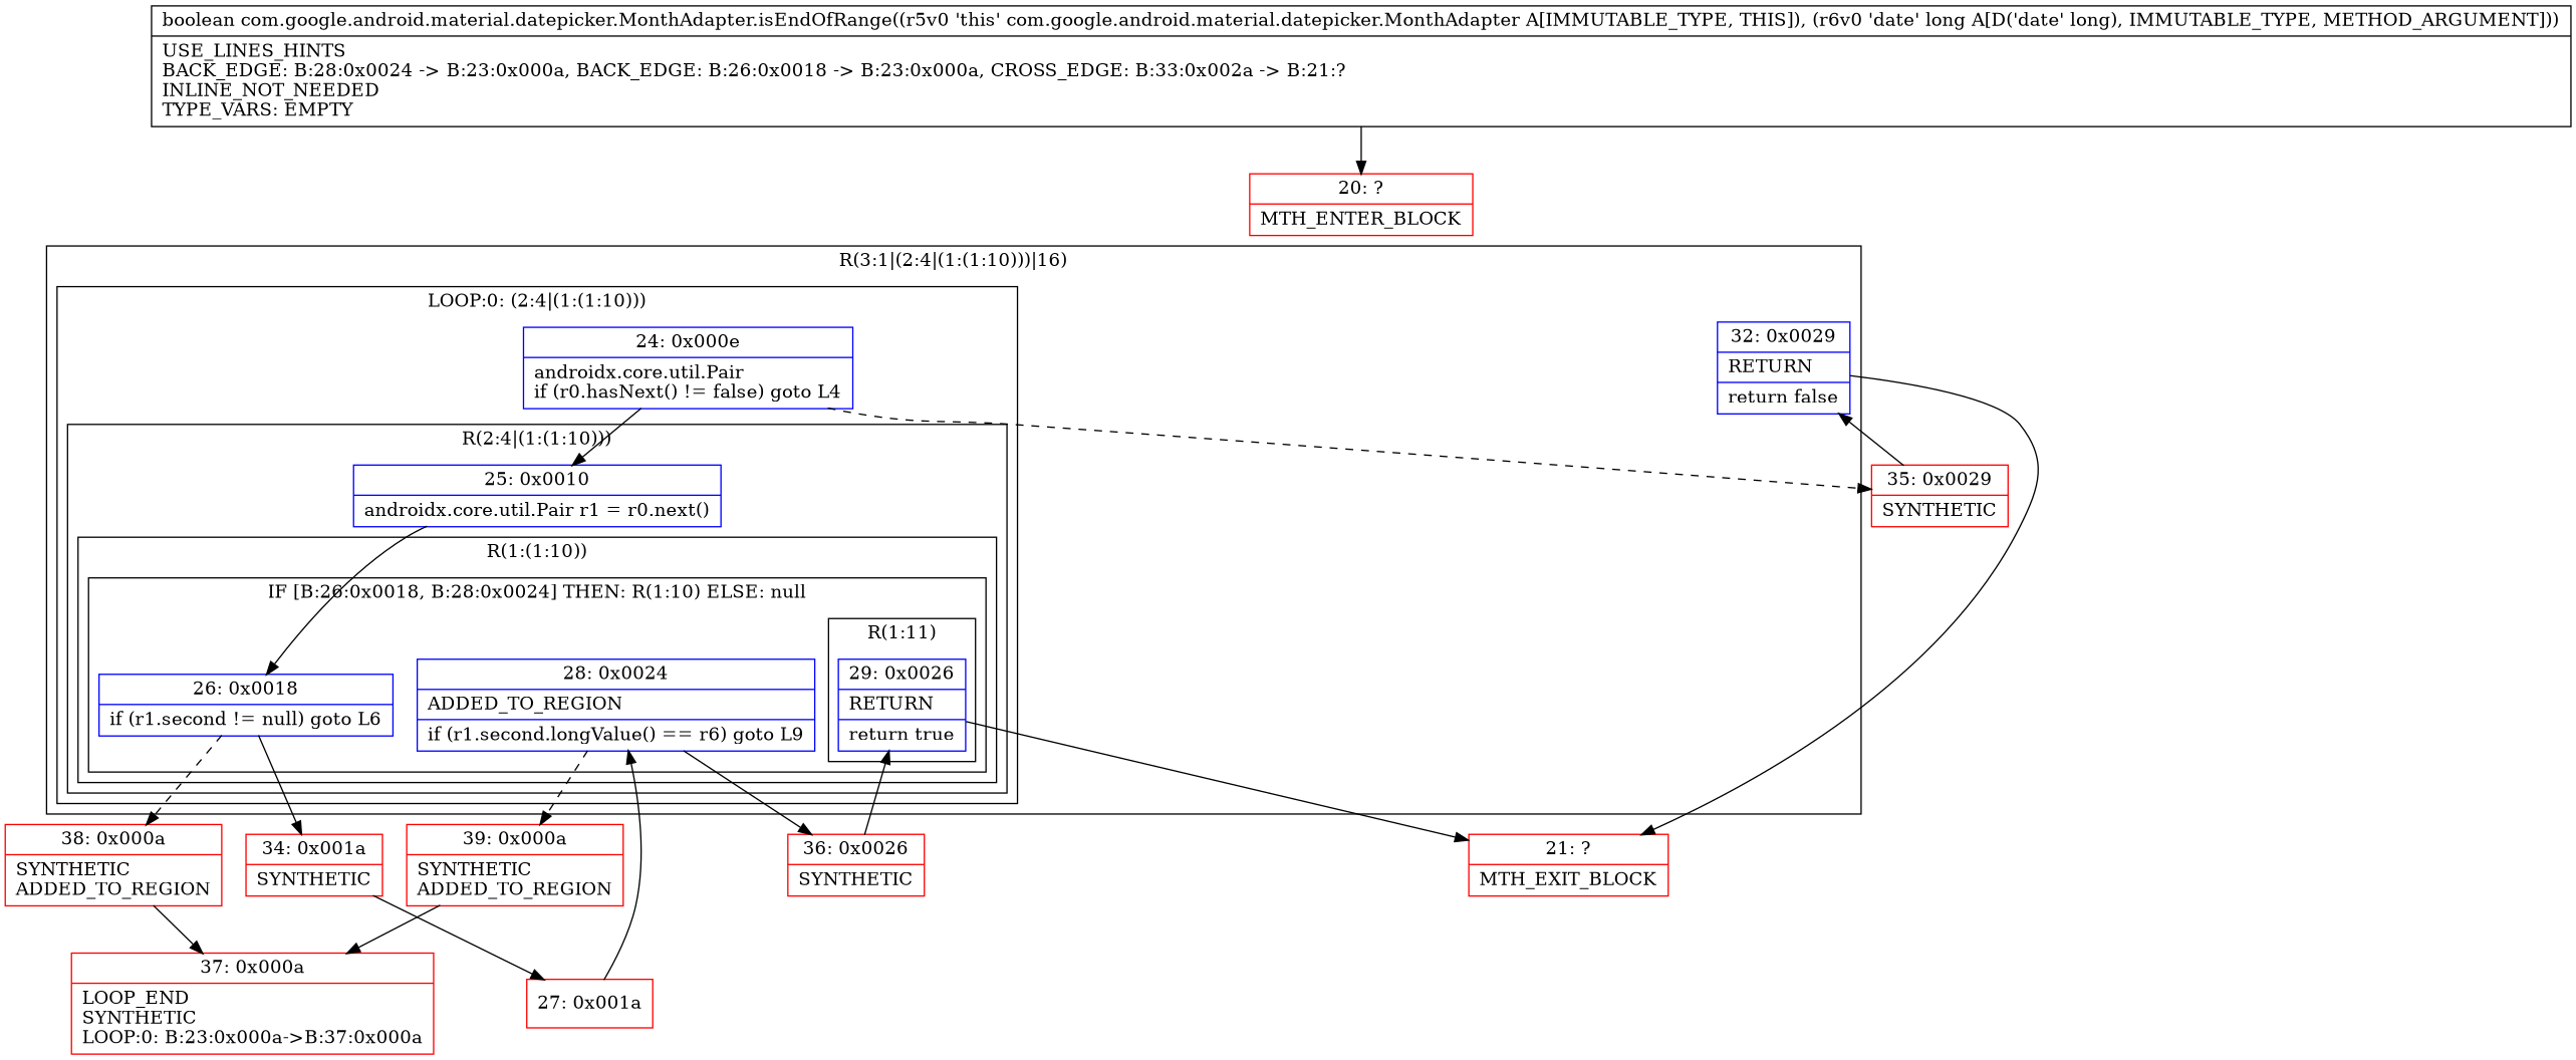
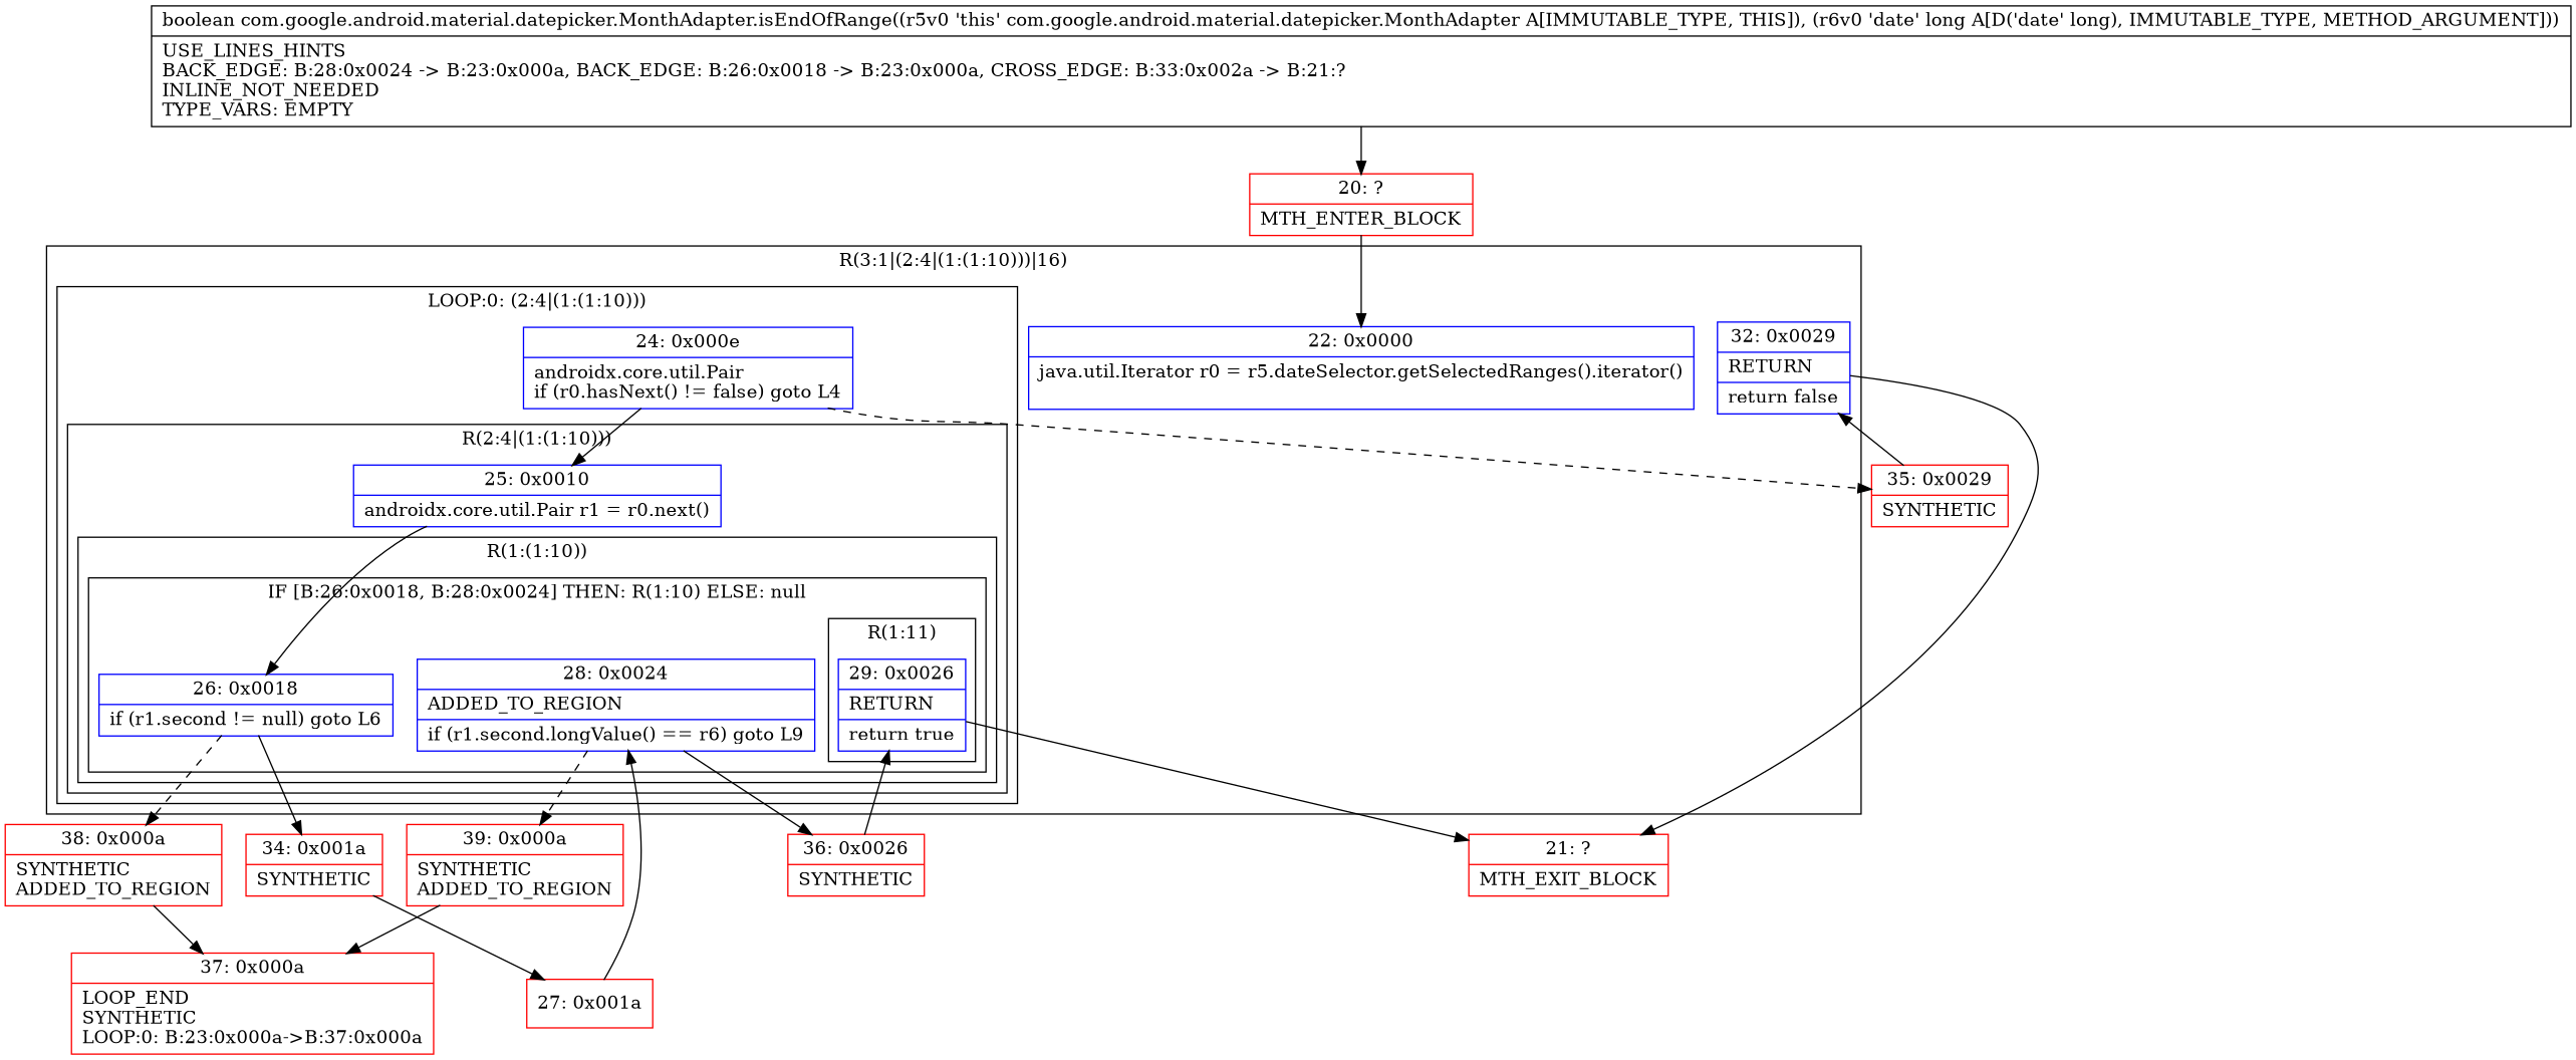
  digraph {
    node [color=red shape=record]
    n1 [color=blue label="{29\:\ 0x0026|RETURN\l|return true\l}"]
    n2 [color=blue label="{26\:\ 0x0018|if (r1.second != null) goto L6\l}"]
    n3 [color=blue label="{28\:\ 0x0024|ADDED_TO_REGION\l|if (r1.second.longValue() == r6) goto L9\l}"]
    n4 [color=blue label="{25\:\ 0x0010|androidx.core.util.Pair r1 = r0.next()\l}"]
    n5 [color=blue label="{24\:\ 0x000e|androidx.core.util.Pair \lif (r0.hasNext() != false) goto L4\l}"]
+   n6 [color=blue label="{22\:\ 0x0000|java.util.Iterator r0 = r5.dateSelector.getSelectedRanges().iterator()\l\l}"]
    n7 [color=blue label="{32\:\ 0x0029|RETURN\l|return false\l}"]
    n8 [label="{21\:\ ?|MTH_EXIT_BLOCK\l}"]
    n9 [label="{34\:\ 0x001a|SYNTHETIC\l}"]
    n10 [label="{38\:\ 0x000a|SYNTHETIC\lADDED_TO_REGION\l}"]
    n11 [label="{36\:\ 0x0026|SYNTHETIC\l}"]
    n12 [label="{39\:\ 0x000a|SYNTHETIC\lADDED_TO_REGION\l}"]
    n13 [label="{35\:\ 0x0029|SYNTHETIC\l}"]
    n14 [label="{27\:\ 0x001a}"]
    n15 [label="{37\:\ 0x000a|LOOP_END\lSYNTHETIC\lLOOP:0: B:23:0x000a\-\>B:37:0x000a\l}"]
    n16 [label="{20\:\ ?|MTH_ENTER_BLOCK\l}"]
    n17 [label="{boolean com.google.android.material.datepicker.MonthAdapter.isEndOfRange((r5v0 'this' com.google.android.material.datepicker.MonthAdapter A[IMMUTABLE_TYPE, THIS]), (r6v0 'date' long A[D('date' long), IMMUTABLE_TYPE, METHOD_ARGUMENT]))  | USE_LINES_HINTS\lBACK_EDGE: B:28:0x0024 \-\> B:23:0x000a, BACK_EDGE: B:26:0x0018 \-\> B:23:0x000a, CROSS_EDGE: B:33:0x002a \-\> B:21:?\lINLINE_NOT_NEEDED\lTYPE_VARS: EMPTY\l}" color=""]
    subgraph cluster_1 {
      label="R(3:1|(2:4|(1:(1:10)))|16)"
+     n6
      n7
      subgraph cluster_2 {
        label="LOOP:0: (2:4|(1:(1:10)))"
        n5
        subgraph cluster_3 {
          label="R(2:4|(1:(1:10)))"
          n4
          subgraph cluster_4 {
            label="R(1:(1:10))"
            subgraph cluster_5 {
              label="IF [B:26:0x0018, B:28:0x0024] THEN: R(1:10) ELSE: null"
              n2
              n3
              subgraph cluster_6 {
                label="R(1:11)"
                n1
              }
            }
          }
        }
      }
    }
    n1 -> n8
    n2 -> n9
    n2 -> n10 [style=dashed]
    n3 -> n11
    n3 -> n12 [style=dashed]
    n4 -> n2
    n5 -> n4
    n5 -> n13 [style=dashed]
    n7 -> n8
    n9 -> n14
    n10 -> n15
    n11 -> n1
    n12 -> n15
    n13 -> n7
    n14 -> n3
+   n16 -> n6
    n17 -> n16
  }
